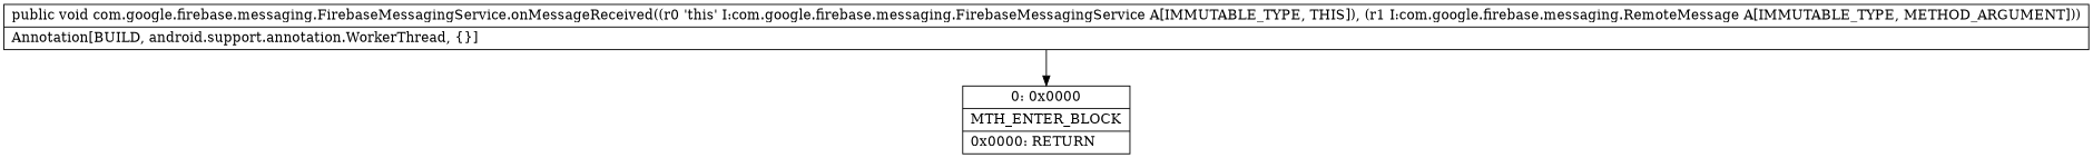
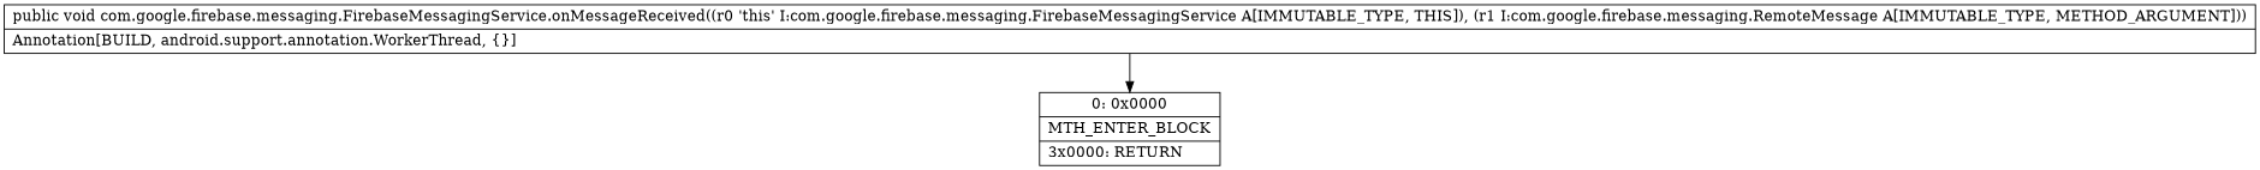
  digraph {
    node [shape=record]
-   n1 [label="{0\:\ 0x0000|MTH_ENTER_BLOCK\l|0x0000: RETURN   \l}"]
+   n1 [label="{0\:\ 0x0000|MTH_ENTER_BLOCK\l|3x0000: RETURN   \l}"]
    n2 [label="{public void com.google.firebase.messaging.FirebaseMessagingService.onMessageReceived((r0 'this' I:com.google.firebase.messaging.FirebaseMessagingService A[IMMUTABLE_TYPE, THIS]), (r1 I:com.google.firebase.messaging.RemoteMessage A[IMMUTABLE_TYPE, METHOD_ARGUMENT]))  | Annotation[BUILD, android.support.annotation.WorkerThread, \{\}]\l}"]
    n2 -> n1
  }
